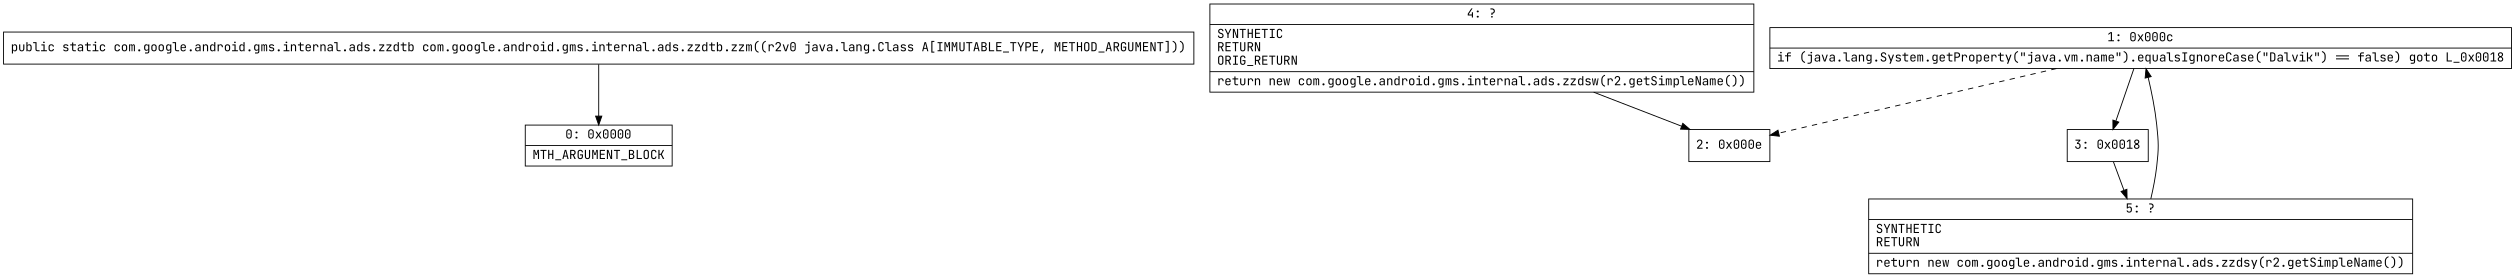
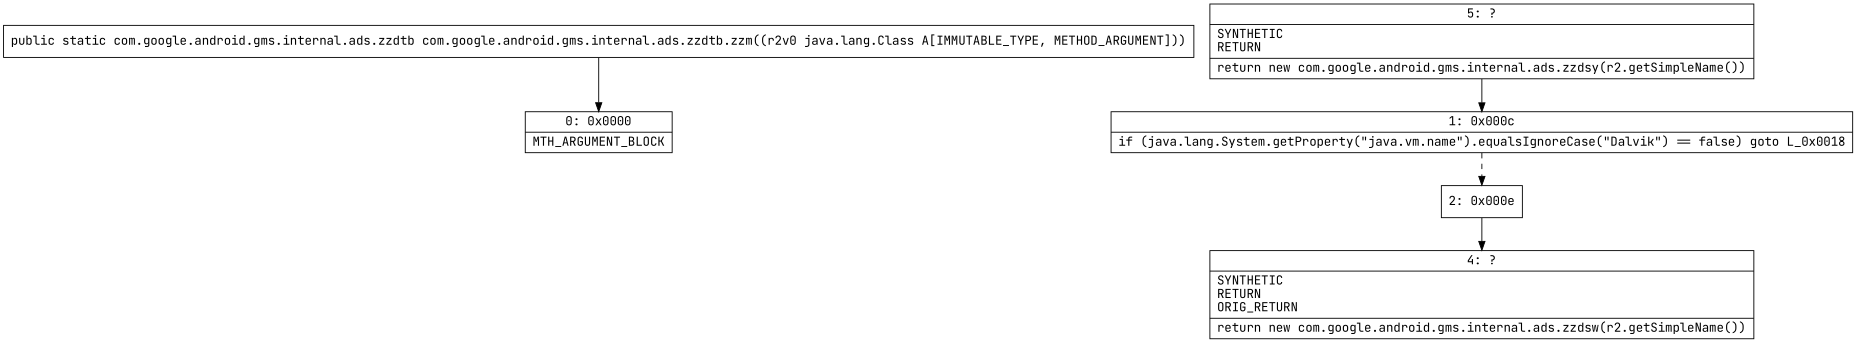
  digraph {
    fontname="JetBrains Mono"
    node [fontname="JetBrains Mono" shape=record]
    edge [fontname="JetBrains Mono"]
    n1 [label="{0\:\ 0x0000|MTH_ARGUMENT_BLOCK\l}"]
    n2 [label="{1\:\ 0x000c|if (java.lang.System.getProperty(\"java.vm.name\").equalsIgnoreCase(\"Dalvik\") == false) goto L_0x0018\l}"]
    n3 [label="{2\:\ 0x000e}"]
-   n4 [label="{3\:\ 0x0018}"]
    n5 [label="{4\:\ ?|SYNTHETIC\lRETURN\lORIG_RETURN\l|return new com.google.android.gms.internal.ads.zzdsw(r2.getSimpleName())\l}"]
    n6 [label="{5\:\ ?|SYNTHETIC\lRETURN\l|return new com.google.android.gms.internal.ads.zzdsy(r2.getSimpleName())\l}"]
    n7 [label="{public static com.google.android.gms.internal.ads.zzdtb com.google.android.gms.internal.ads.zzdtb.zzm((r2v0 java.lang.Class A[IMMUTABLE_TYPE, METHOD_ARGUMENT])) }"]
    n2 -> n3 [style=dashed]
-   n2 -> n4
-   n5 -> n3
-   n4 -> n6
+   n3 -> n5
    n6 -> n2
    n7 -> n1
  }
